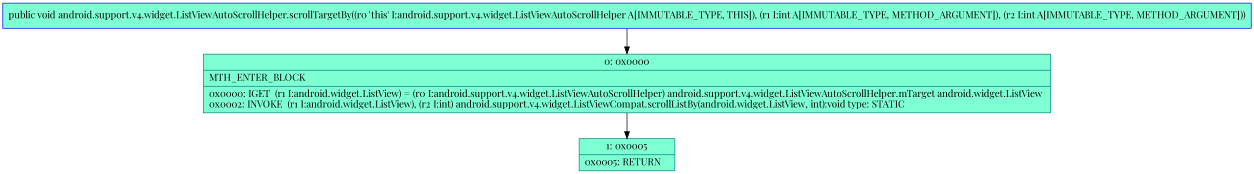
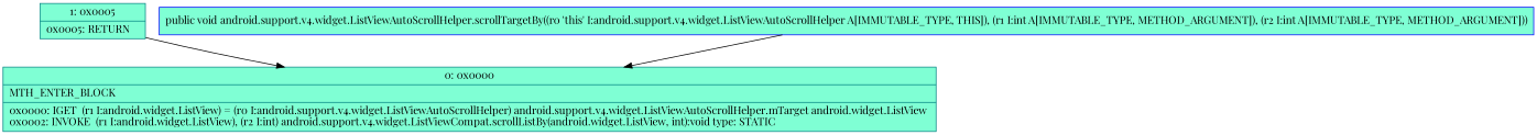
  digraph {
    fontname="Playfair Display"
    node [shape=record style=filled fillcolor=aquamarine color=teal fontname="Playfair Display"]
    edge [fontname="Playfair Display"]
    n1 [label="{0\:\ 0x0000|MTH_ENTER_BLOCK\l|0x0000: IGET  (r1 I:android.widget.ListView) = (r0 I:android.support.v4.widget.ListViewAutoScrollHelper) android.support.v4.widget.ListViewAutoScrollHelper.mTarget android.widget.ListView \l0x0002: INVOKE  (r1 I:android.widget.ListView), (r2 I:int) android.support.v4.widget.ListViewCompat.scrollListBy(android.widget.ListView, int):void type: STATIC \l}"]
    n2 [label="{1\:\ 0x0005|0x0005: RETURN   \l}"]
    n3 [label="{public void android.support.v4.widget.ListViewAutoScrollHelper.scrollTargetBy((r0 'this' I:android.support.v4.widget.ListViewAutoScrollHelper A[IMMUTABLE_TYPE, THIS]), (r1 I:int A[IMMUTABLE_TYPE, METHOD_ARGUMENT]), (r2 I:int A[IMMUTABLE_TYPE, METHOD_ARGUMENT])) }" color=blue]
-   n1 -> n2
+   n2 -> n1
    n3 -> n1
  }
